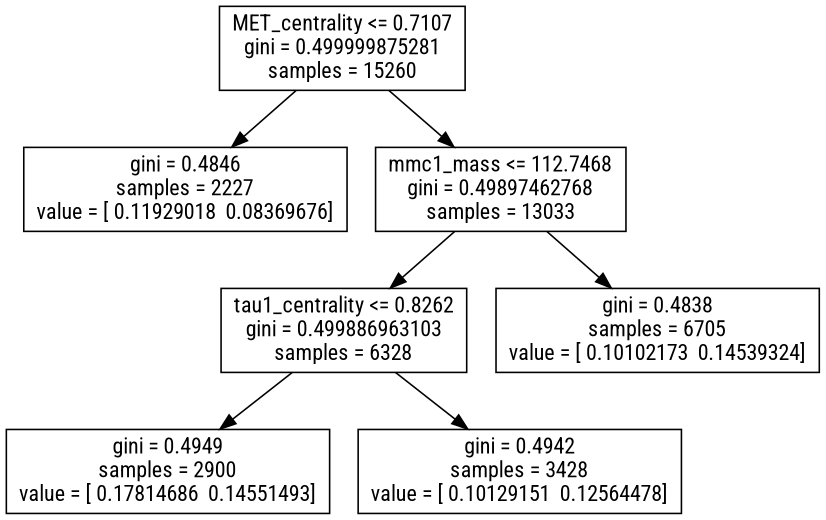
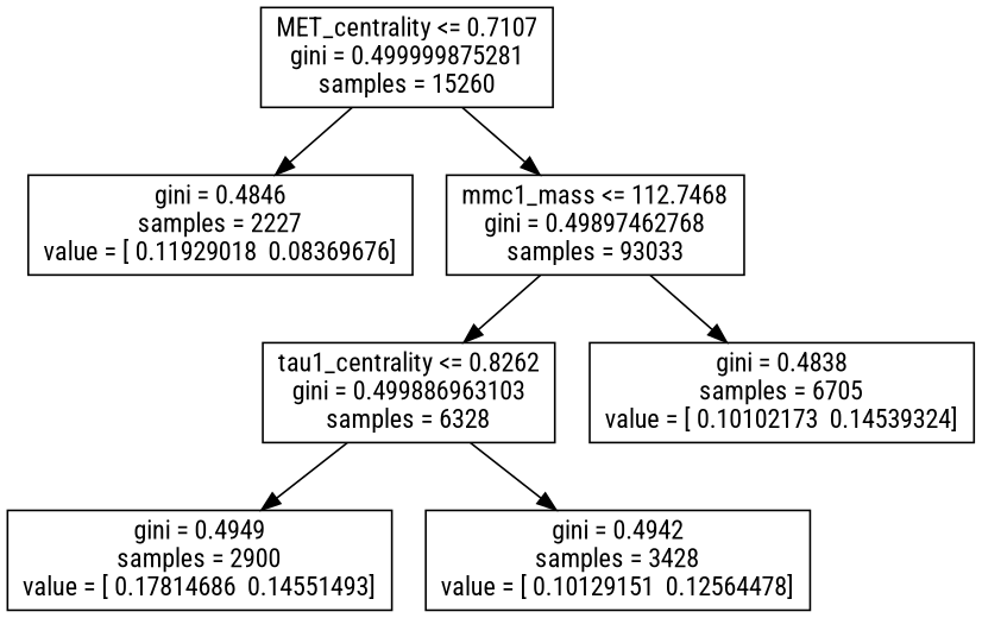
  digraph {
    fontname="Roboto Condensed"
    node [shape=box fontname="Roboto Condensed"]
    edge [fontname="Roboto Condensed"]
    n1 [label="MET_centrality <= 0.7107\ngini = 0.499999875281\nsamples = 15260"]
    n2 [label="gini = 0.4846\nsamples = 2227\nvalue = [ 0.11929018  0.08369676]"]
-   n3 [label="mmc1_mass <= 112.7468\ngini = 0.49897462768\nsamples = 13033"]
+   n3 [label="mmc1_mass <= 112.7468\ngini = 0.49897462768\nsamples = 93033"]
    n4 [label="tau1_centrality <= 0.8262\ngini = 0.499886963103\nsamples = 6328"]
    n5 [label="gini = 0.4838\nsamples = 6705\nvalue = [ 0.10102173  0.14539324]"]
    n6 [label="gini = 0.4949\nsamples = 2900\nvalue = [ 0.17814686  0.14551493]"]
    n7 [label="gini = 0.4942\nsamples = 3428\nvalue = [ 0.10129151  0.12564478]"]
    n1 -> n2
    n1 -> n3
    n3 -> n4
    n3 -> n5
    n4 -> n6
    n4 -> n7
  }
